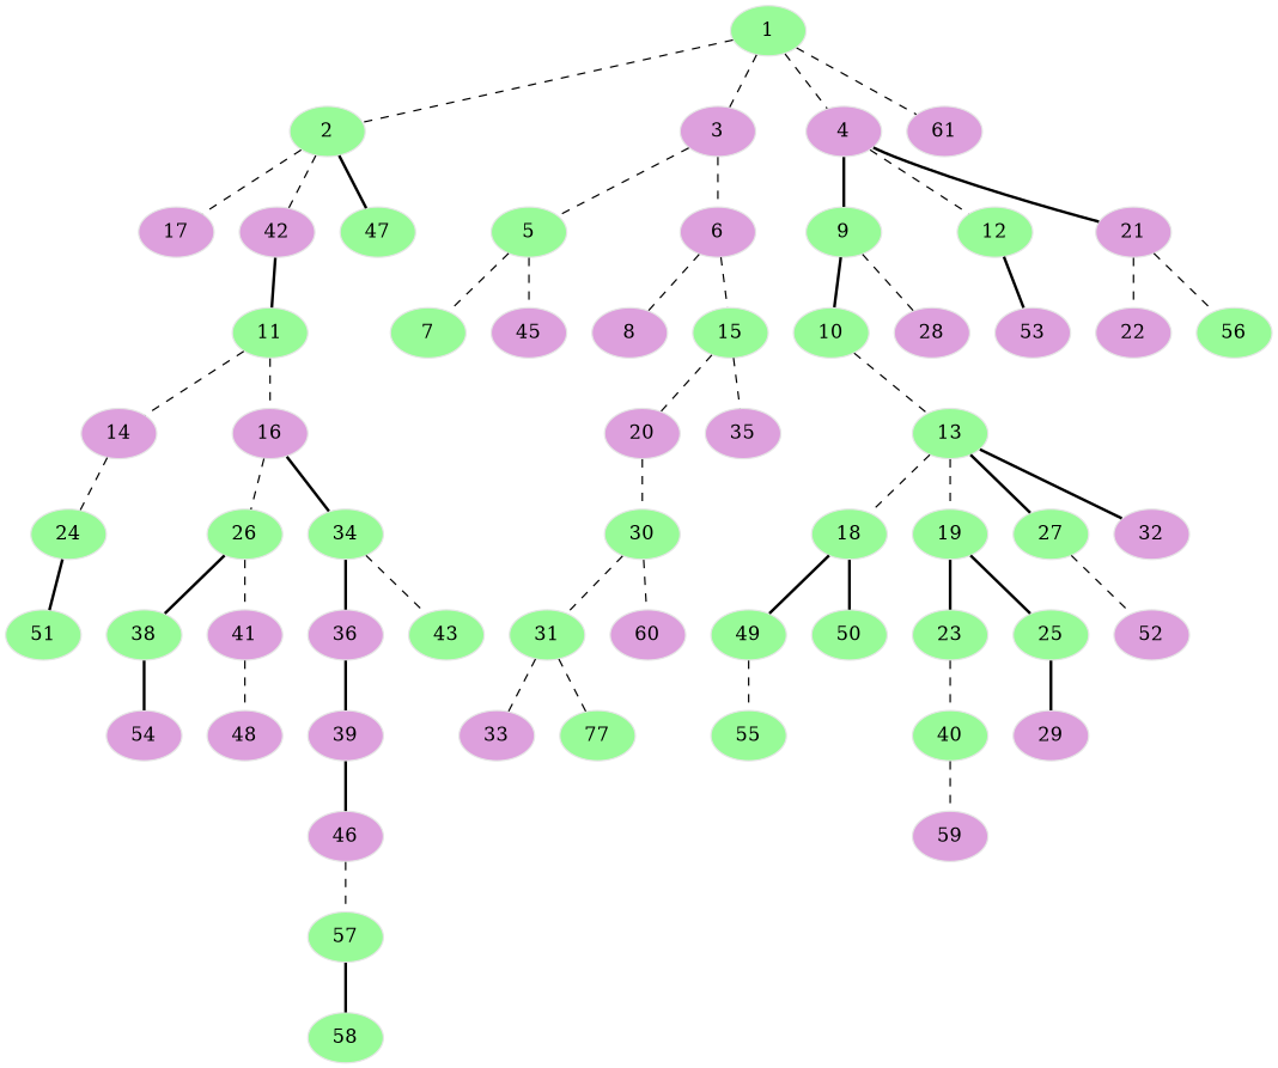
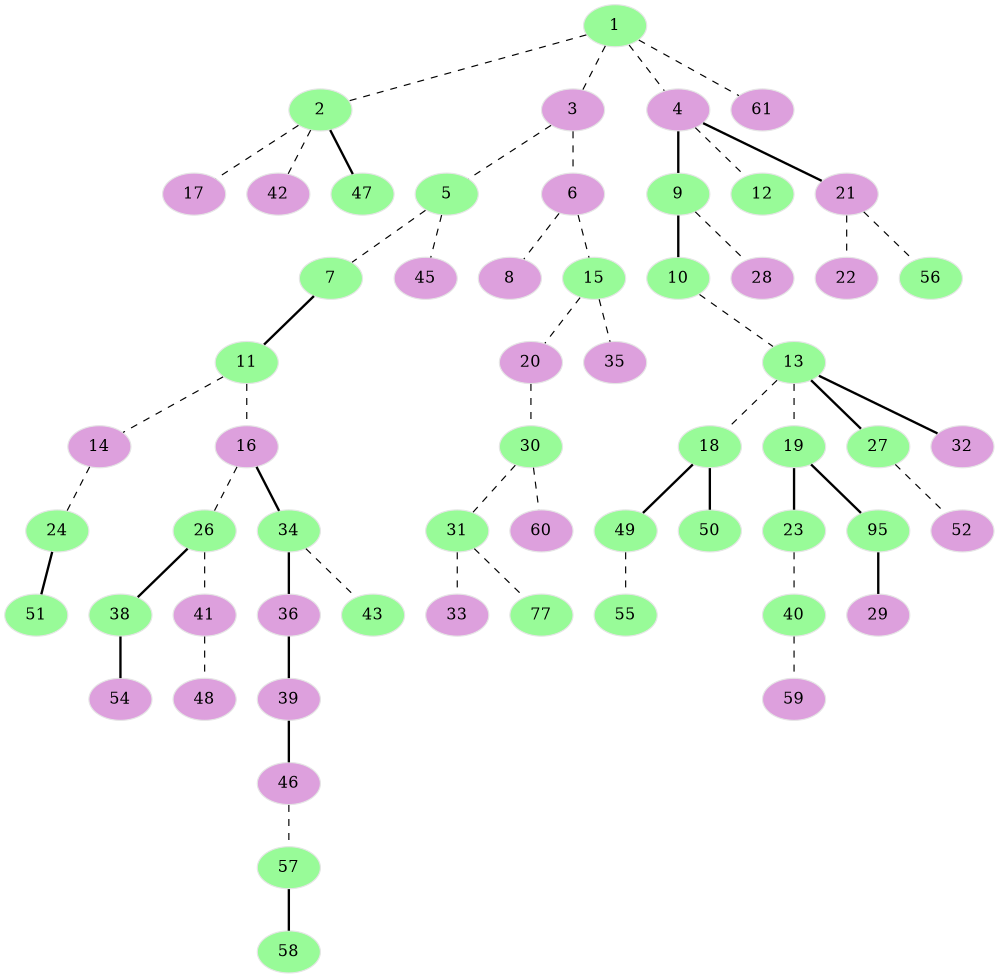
  graph {
    node [color=gray90 fillcolor=palegreen style=filled]
    edge [style=dashed]
    1
    2
    3 [fillcolor=plum]
    4 [fillcolor=plum]
    61 [fillcolor=plum]
    17 [fillcolor=plum]
    42 [fillcolor=plum]
    47
    5
    6 [fillcolor=plum]
    9
    12
    21 [fillcolor=plum]
    7
    45 [fillcolor=plum]
    8 [fillcolor=plum]
    15
    10
    28 [fillcolor=plum]
-   53 [fillcolor=plum]
    22 [fillcolor=plum]
    56
    11
    20 [fillcolor=plum]
    35 [fillcolor=plum]
    14 [fillcolor=plum]
    16 [fillcolor=plum]
    13
    18
    19
    27
    32 [fillcolor=plum]
    24
    26
    34
    49
    50
    23
-   25
+   25 [label=95]
    52 [fillcolor=plum]
    51
    30
    38
    41 [fillcolor=plum]
    36 [fillcolor=plum]
    43
    55
    40
    29 [fillcolor=plum]
    31
    60 [fillcolor=plum]
    59 [fillcolor=plum]
    54 [fillcolor=plum]
    48 [fillcolor=plum]
    33 [fillcolor=plum]
    n56 [label=77]
    39 [fillcolor=plum]
    46 [fillcolor=plum]
    57
    58
    1 -- 2
    1 -- 3
    1 -- 4
    1 -- 61
    2 -- 17
    2 -- 42
    2 -- 47 [style=bold]
    3 -- 5
    3 -- 6
    4 -- 9 [style=bold]
    4 -- 12
    4 -- 21 [style=bold]
    5 -- 7
    5 -- 45
    6 -- 8
    6 -- 15
    9 -- 10 [style=bold]
    9 -- 28
-   12 -- 53 [style=bold]
    21 -- 22
    21 -- 56
-   42 -- 11 [style=bold]
+   7 -- 11 [style=bold]
    15 -- 20
    15 -- 35
    10 -- 13
    11 -- 14
    11 -- 16
    20 -- 30
    14 -- 24
    16 -- 26
    16 -- 34 [style=bold]
    13 -- 18
    13 -- 19
    13 -- 27 [style=bold]
    13 -- 32 [style=bold]
    18 -- 49 [style=bold]
    18 -- 50 [style=bold]
    19 -- 23 [style=bold]
    19 -- 25 [style=bold]
    27 -- 52
    24 -- 51 [style=bold]
    26 -- 38 [style=bold]
    26 -- 41
    34 -- 36 [style=bold]
    34 -- 43
    49 -- 55
    23 -- 40
    25 -- 29 [style=bold]
    30 -- 31
    30 -- 60
    38 -- 54 [style=bold]
    41 -- 48
    36 -- 39 [style=bold]
    40 -- 59
    31 -- 33
    31 -- n56
    39 -- 46 [style=bold]
    46 -- 57
    57 -- 58 [style=bold]
  }
